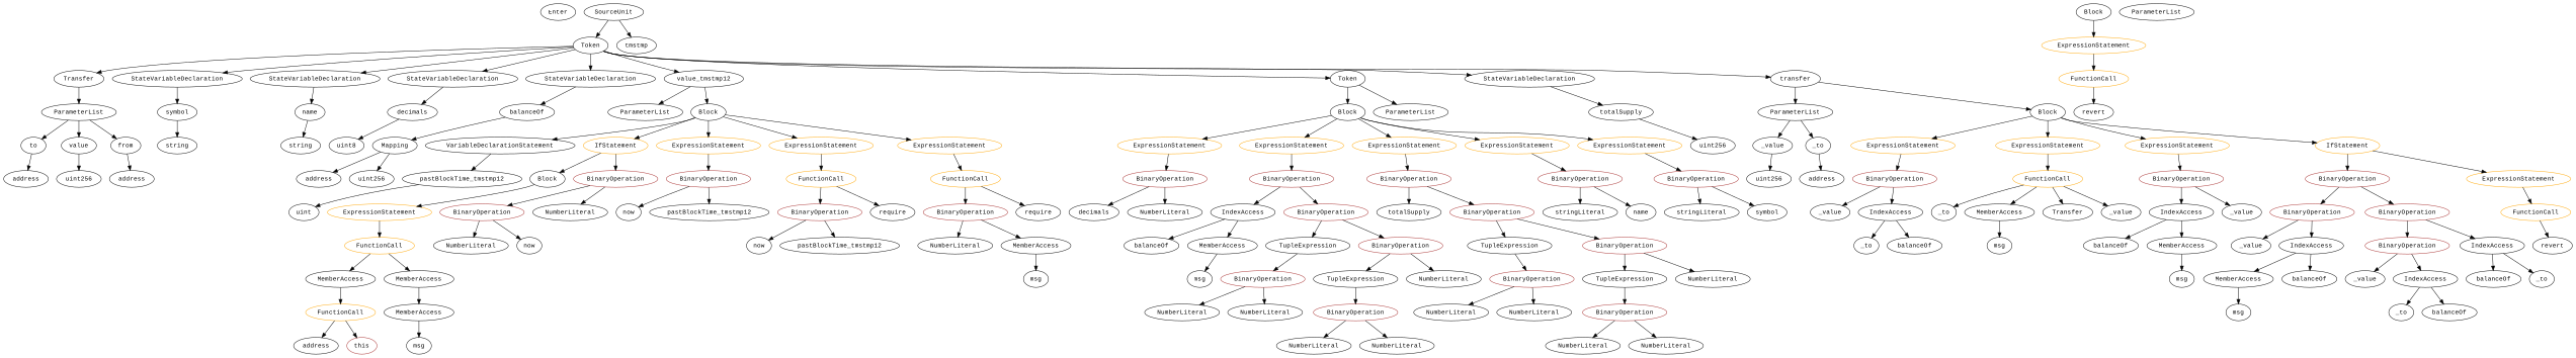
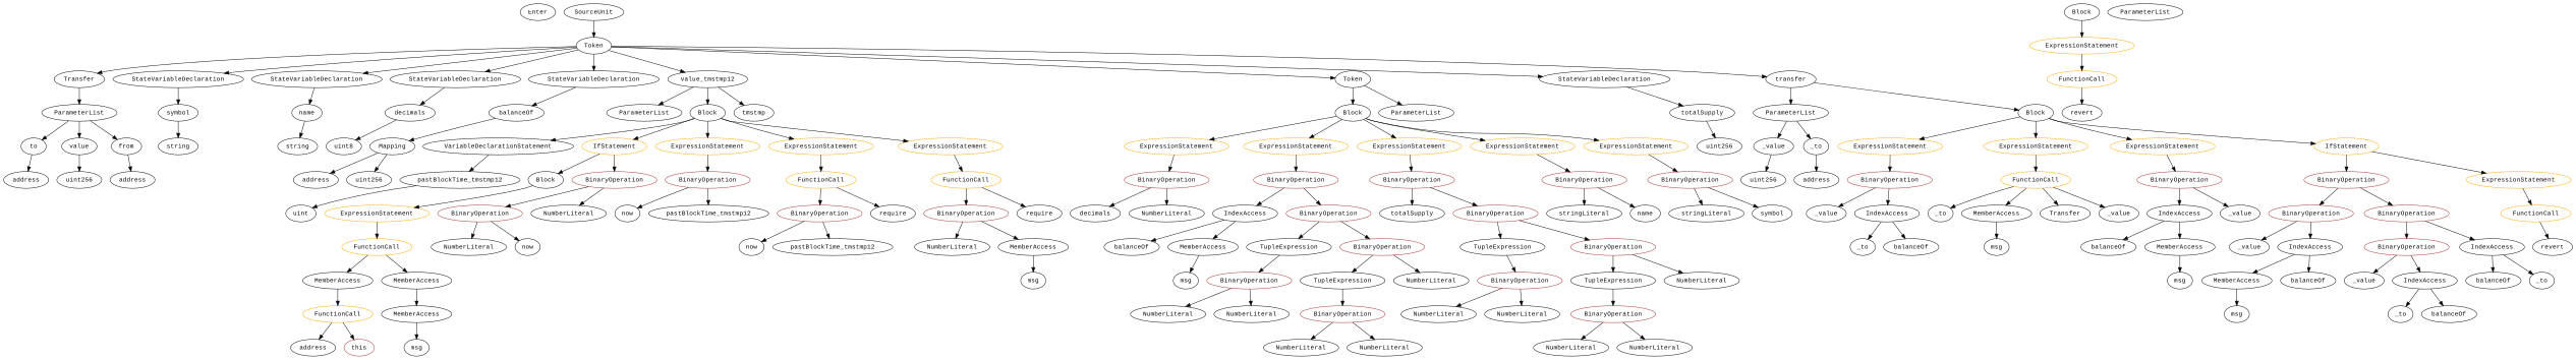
  strict digraph {
    fontname="Liberation Mono"
    node [fontname="Liberation Mono" color=black]
    edge [fontname="Liberation Mono"]
    Enter [height=0.5 width=0.83628 color=""]
    n2 [height=0.5 label=IndexAccess width=1.6402]
    n3 [height=0.5 label=balanceOf width=1.3491]
    n4 [height=0.5 label=MemberAccess width=1.9174]
    n5 [height=0.5 label=msg width=0.75]
    n6 [height=0.5 label=TupleExpression width=2.0422]
    n7 [color=brown height=0.5 label=BinaryOperation width=1.9867]
    n8 [height=0.5 label=NumberLiteral width=1.765]
    n9 [height=0.5 label=NumberLiteral width=1.765]
    n10 [height=0.5 label=NumberLiteral width=1.765]
    n11 [height=0.5 label=uint256 width=1.0442]
    n12 [height=0.5 label=VariableDeclarationStatement width=3.3174]
    n13 [height=0.5 label=pastBlockTime_tmstmp12 width=3.0263]
    n14 [height=0.5 label=uint width=0.75]
    n15 [height=0.5 label=MemberAccess width=1.9174]
    n16 [height=0.5 label=msg width=0.75]
    n17 [height=0.5 label=revert width=0.87786]
    n18 [height=0.5 label=string width=0.864]
    n19 [height=0.5 label=ParameterList width=1.7095]
    n20 [height=0.5 label=to width=0.75]
    n21 [height=0.5 label=value width=0.82242]
    n22 [height=0.5 label=from width=0.7947]
    n23 [height=0.5 label=address width=1.0996]
    n24 [height=0.5 label=uint256 width=1.0442]
    n25 [height=0.5 label=address width=1.0996]
    n26 [height=0.5 label=stringLiteral width=1.5016]
    n27 [color=orange height=0.5 label=IfStatement width=1.4739]
    n28 [height=0.5 label=Block width=0.90558]
    n29 [color=brown height=0.5 label=BinaryOperation width=1.9867]
    n30 [color=orange height=0.5 label=ExpressionStatement width=2.458]
    n31 [color=brown height=0.5 label=BinaryOperation width=1.9867]
    n32 [height=0.5 label=NumberLiteral width=1.765]
    n33 [color=orange height=0.5 label=FunctionCall width=1.6125]
    n34 [height=0.5 label=NumberLiteral width=1.765]
    n35 [height=0.5 label=now width=0.75]
    n36 [color=orange height=0.5 label=ExpressionStatement width=2.458]
    n37 [color=brown height=0.5 label=BinaryOperation width=1.9867]
    n38 [height=0.5 label=decimals width=1.1967]
    n39 [height=0.5 label=NumberLiteral width=1.765]
    n40 [height=0.5 label=Transfer width=1.1689]
    n41 [color=brown height=0.5 label=BinaryOperation width=1.9867]
    n42 [height=0.5 label=NumberLiteral width=1.765]
    n43 [height=0.5 label=MemberAccess width=1.9174]
    n44 [height=0.5 label=msg width=0.75]
    n45 [height=0.5 label=balanceOf width=1.3491]
    n46 [height=0.5 label=NumberLiteral width=1.765]
    n47 [height=0.5 label=_value width=0.96103]
    n48 [color=brown height=0.5 label=BinaryOperation width=1.9867]
    n49 [color=brown height=0.5 label=BinaryOperation width=1.9867]
    n50 [color=brown height=0.5 label=BinaryOperation width=1.9867]
    n51 [height=0.5 label=_value width=0.96103]
    n52 [height=0.5 label=IndexAccess width=1.6402]
    n53 [color=brown height=0.5 label=BinaryOperation width=1.9867]
    n54 [height=0.5 label=IndexAccess width=1.6402]
    n55 [height=0.5 label=MemberAccess width=1.9174]
    n56 [height=0.5 label=balanceOf width=1.3491]
    n57 [height=0.5 label=_value width=0.96103]
    n58 [height=0.5 label=IndexAccess width=1.6402]
    n59 [height=0.5 label=_to width=0.75]
    n60 [height=0.5 label=ParameterList width=1.7095]
    n61 [height=0.5 label=_value width=0.96103]
    n62 [height=0.5 label=_to width=0.75]
    n63 [height=0.5 label=address width=1.0996]
    n64 [height=0.5 label=address width=1.0996]
    n65 [height=0.5 label=totalSupply width=1.4739]
    n66 [height=0.5 label=uint256 width=1.0442]
    n67 [height=0.5 label=_value width=0.96103]
    n68 [height=0.5 label=string width=0.864]
    n69 [color=orange height=0.5 label=ExpressionStatement width=2.458]
    n70 [color=brown height=0.5 label=BinaryOperation width=1.9867]
    n71 [height=0.5 label=IndexAccess width=1.6402]
    n72 [color=brown height=0.5 label=BinaryOperation width=1.9867]
    n73 [height=0.5 label=balanceOf width=1.3491]
    n74 [height=0.5 label=MemberAccess width=1.9174]
    n75 [height=0.5 label=TupleExpression width=2.0422]
    n76 [color=brown height=0.5 label=BinaryOperation width=1.9867]
    n77 [height=0.5 label=msg width=0.75]
    n78 [height=0.5 label=MemberAccess width=1.9174]
    n79 [color=orange height=0.5 label=FunctionCall width=1.6125]
    n80 [color=brown height=0.5 label=this width=0.75]
    n81 [color=orange height=0.5 label=ExpressionStatement width=2.458]
    n82 [color=brown height=0.5 label=BinaryOperation width=1.9867]
    n83 [height=0.5 label=IndexAccess width=1.6402]
    n84 [height=0.5 label=_to width=0.75]
    n85 [height=0.5 label=balanceOf width=1.3491]
    n86 [height=0.5 label=TupleExpression width=2.0422]
    n87 [color=brown height=0.5 label=BinaryOperation width=1.9867]
    n88 [height=0.5 label=NumberLiteral width=1.765]
    n89 [height=0.5 label=Block width=0.90558]
    n90 [color=orange height=0.5 label=ExpressionStatement width=2.458]
    n91 [color=orange height=0.5 label=ExpressionStatement width=2.458]
    n92 [color=orange height=0.5 label=IfStatement width=1.4739]
    n93 [color=orange height=0.5 label=FunctionCall width=1.6125]
    n94 [color=brown height=0.5 label=BinaryOperation width=1.9867]
    n95 [color=orange height=0.5 label=ExpressionStatement width=2.458]
    n96 [height=0.5 label=_to width=0.75]
    n97 [height=0.5 label=MemberAccess width=1.9174]
    n98 [height=0.5 label=Transfer width=1.1689]
    n99 [height=0.5 label=_value width=0.96103]
    n100 [color=orange height=0.5 label=FunctionCall width=1.6125]
    n101 [height=0.5 label=ParameterList width=1.7095]
    n102 [height=0.5 label=address width=1.0996]
    n103 [height=0.5 label=msg width=0.75]
    n104 [height=0.5 label=_to width=0.75]
    n105 [height=0.5 label=balanceOf width=1.3491]
    n106 [height=0.5 label=ParameterList width=1.7095]
    n107 [height=0.5 label=uint256 width=1.0442]
    n108 [height=0.5 label=msg width=0.75]
    n109 [height=0.5 label=totalSupply width=1.4739]
    n110 [height=0.5 label=StateVariableDeclaration width=2.8184]
    n111 [height=0.5 label=symbol width=1.0581]
    n112 [height=0.5 label=revert width=0.87786]
    n113 [height=0.5 label=Token width=0.96103]
    n114 [height=0.5 label=StateVariableDeclaration width=2.8184]
    n115 [height=0.5 label=StateVariableDeclaration width=2.8184]
    n116 [height=0.5 label=StateVariableDeclaration width=2.8184]
    n117 [height=0.5 label=value_tmstmp12 width=1.8481]
    n118 [height=0.5 label=Token width=0.96103]
    n119 [height=0.5 label=StateVariableDeclaration width=2.8184]
    n120 [height=0.5 label=transfer width=1.0719]
    n121 [height=0.5 label=name width=0.83628]
    n122 [height=0.5 label=decimals width=1.1967]
    n123 [height=0.5 label=balanceOf width=1.3491]
    n124 [height=0.5 label=Block width=0.90558]
    n125 [height=0.5 label=Block width=0.90558]
    n126 [height=0.5 label=ParameterList width=1.7095]
    n127 [height=0.5 label=uint8 width=0.7947]
    n128 [height=0.5 label=Mapping width=1.2105]
    n129 [color=orange height=0.5 label=ExpressionStatement width=2.458]
    n130 [color=orange height=0.5 label=ExpressionStatement width=2.458]
    n131 [color=orange height=0.5 label=ExpressionStatement width=2.458]
    n132 [color=orange height=0.5 label=ExpressionStatement width=2.458]
    n133 [color=orange height=0.5 label=ExpressionStatement width=2.458]
    n134 [color=orange height=0.5 label=ExpressionStatement width=2.458]
    n135 [height=0.5 label=symbol width=1.0581]
    n136 [color=brown height=0.5 label=BinaryOperation width=1.9867]
    n137 [color=brown height=0.5 label=BinaryOperation width=1.9867]
    n138 [height=0.5 label=NumberLiteral width=1.765]
    n139 [height=0.5 label=NumberLiteral width=1.765]
    n140 [height=0.5 label=Block width=0.90558]
    n141 [color=orange height=0.5 label=ExpressionStatement width=2.458]
    n142 [color=orange height=0.5 label=FunctionCall width=1.6125]
    n143 [color=brown height=0.5 label=BinaryOperation width=1.9867]
    n144 [height=0.5 label=now width=0.75]
    n145 [height=0.5 label=pastBlockTime_tmstmp12 width=3.0263]
    n146 [height=0.5 label=TupleExpression width=2.0422]
    n147 [height=0.5 label=NumberLiteral width=1.765]
    n148 [color=brown height=0.5 label=BinaryOperation width=1.9867]
    n149 [color=brown height=0.5 label=BinaryOperation width=1.9867]
    n150 [color=brown height=0.5 label=BinaryOperation width=1.9867]
    n151 [color=brown height=0.5 label=BinaryOperation width=1.9867]
    n152 [height=0.5 label=stringLiteral width=1.5016]
    n153 [height=0.5 label=name width=0.83628]
    n154 [height=0.5 label=SourceUnit width=1.46]
    n155 [height=0.5 label=tmstmp width=1.0442]
    n156 [color=brown height=0.5 label=BinaryOperation width=1.9867]
    n157 [height=0.5 label=now width=0.75]
    n158 [height=0.5 label=pastBlockTime_tmstmp12 width=3.0263]
    n159 [color=orange height=0.5 label=FunctionCall width=1.6125]
    n160 [height=0.5 label=require width=1.0026]
    n161 [color=brown height=0.5 label=BinaryOperation width=1.9867]
    n162 [height=0.5 label=MemberAccess width=1.9174]
    n163 [height=0.5 label=NumberLiteral width=1.765]
    n164 [height=0.5 label=NumberLiteral width=1.765]
    n165 [color=orange height=0.5 label=FunctionCall width=1.6125]
    n166 [height=0.5 label=require width=1.0026]
    n2 -> n3
    n2 -> n4
    n4 -> n5
    n6 -> n7
    n7 -> n8
    n7 -> n9
    n12 -> n13
    n13 -> n14
    n15 -> n16
    n19 -> n20
    n19 -> n21
    n19 -> n22
    n20 -> n23
    n21 -> n24
    n22 -> n25
    n27 -> n28
    n27 -> n29
    n28 -> n30
    n29 -> n31
    n29 -> n32
    n30 -> n33
    n31 -> n34
    n31 -> n35
    n33 -> n78
    n33 -> n162
    n36 -> n37
    n37 -> n38
    n37 -> n39
    n40 -> n19
    n41 -> n42
    n41 -> n43
    n43 -> n44
    n48 -> n49
    n48 -> n50
    n49 -> n51
    n49 -> n52
    n50 -> n53
    n50 -> n54
    n52 -> n55
    n52 -> n56
    n53 -> n57
    n53 -> n58
    n54 -> n45
    n54 -> n59
    n55 -> n77
    n58 -> n104
    n58 -> n105
    n60 -> n61
    n60 -> n62
    n61 -> n11
    n62 -> n63
    n65 -> n66
    n69 -> n70
    n70 -> n71
    n70 -> n72
    n71 -> n73
    n71 -> n74
    n72 -> n75
    n72 -> n76
    n74 -> n108
    n75 -> n137
    n76 -> n146
    n76 -> n147
    n78 -> n79
    n79 -> n64
    n79 -> n80
    n81 -> n82
    n82 -> n67
    n82 -> n83
    n83 -> n84
    n83 -> n85
    n86 -> n87
    n87 -> n46
    n87 -> n88
    n89 -> n81
    n89 -> n90
    n89 -> n91
    n89 -> n92
    n90 -> n93
    n91 -> n94
    n92 -> n48
    n92 -> n95
    n93 -> n96
    n93 -> n97
    n93 -> n98
    n93 -> n99
    n94 -> n2
    n94 -> n47
    n95 -> n100
    n97 -> n103
    n100 -> n112
    n110 -> n111
    n111 -> n18
    n113 -> n40
    n113 -> n110
    n113 -> n114
    n113 -> n115
    n113 -> n116
    n113 -> n117
    n113 -> n118
    n113 -> n119
    n113 -> n120
    n114 -> n121
    n115 -> n122
    n116 -> n123
    n117 -> n101
    n117 -> n124
    n118 -> n125
    n118 -> n126
    n119 -> n65
    n120 -> n60
    n120 -> n89
    n121 -> n68
    n122 -> n127
    n123 -> n128
    n124 -> n12
    n124 -> n27
    n124 -> n129
    n124 -> n130
    n124 -> n131
    n125 -> n36
    n125 -> n69
    n125 -> n132
    n125 -> n133
    n125 -> n134
    n128 -> n102
    n128 -> n107
    n129 -> n156
    n130 -> n159
    n131 -> n165
    n132 -> n149
    n133 -> n150
    n134 -> n136
    n136 -> n26
    n136 -> n135
    n137 -> n138
    n137 -> n139
    n140 -> n141
    n141 -> n142
    n142 -> n17
    n143 -> n144
    n143 -> n145
    n146 -> n148
    n148 -> n163
    n148 -> n164
    n149 -> n109
    n149 -> n151
    n150 -> n152
    n150 -> n153
    n151 -> n86
    n151 -> n161
    n154 -> n113
-   n154 -> n155
+   n117 -> n155
    n156 -> n157
    n156 -> n158
    n159 -> n143
    n159 -> n160
    n161 -> n6
    n161 -> n10
    n162 -> n15
    n165 -> n41
    n165 -> n166
  }
